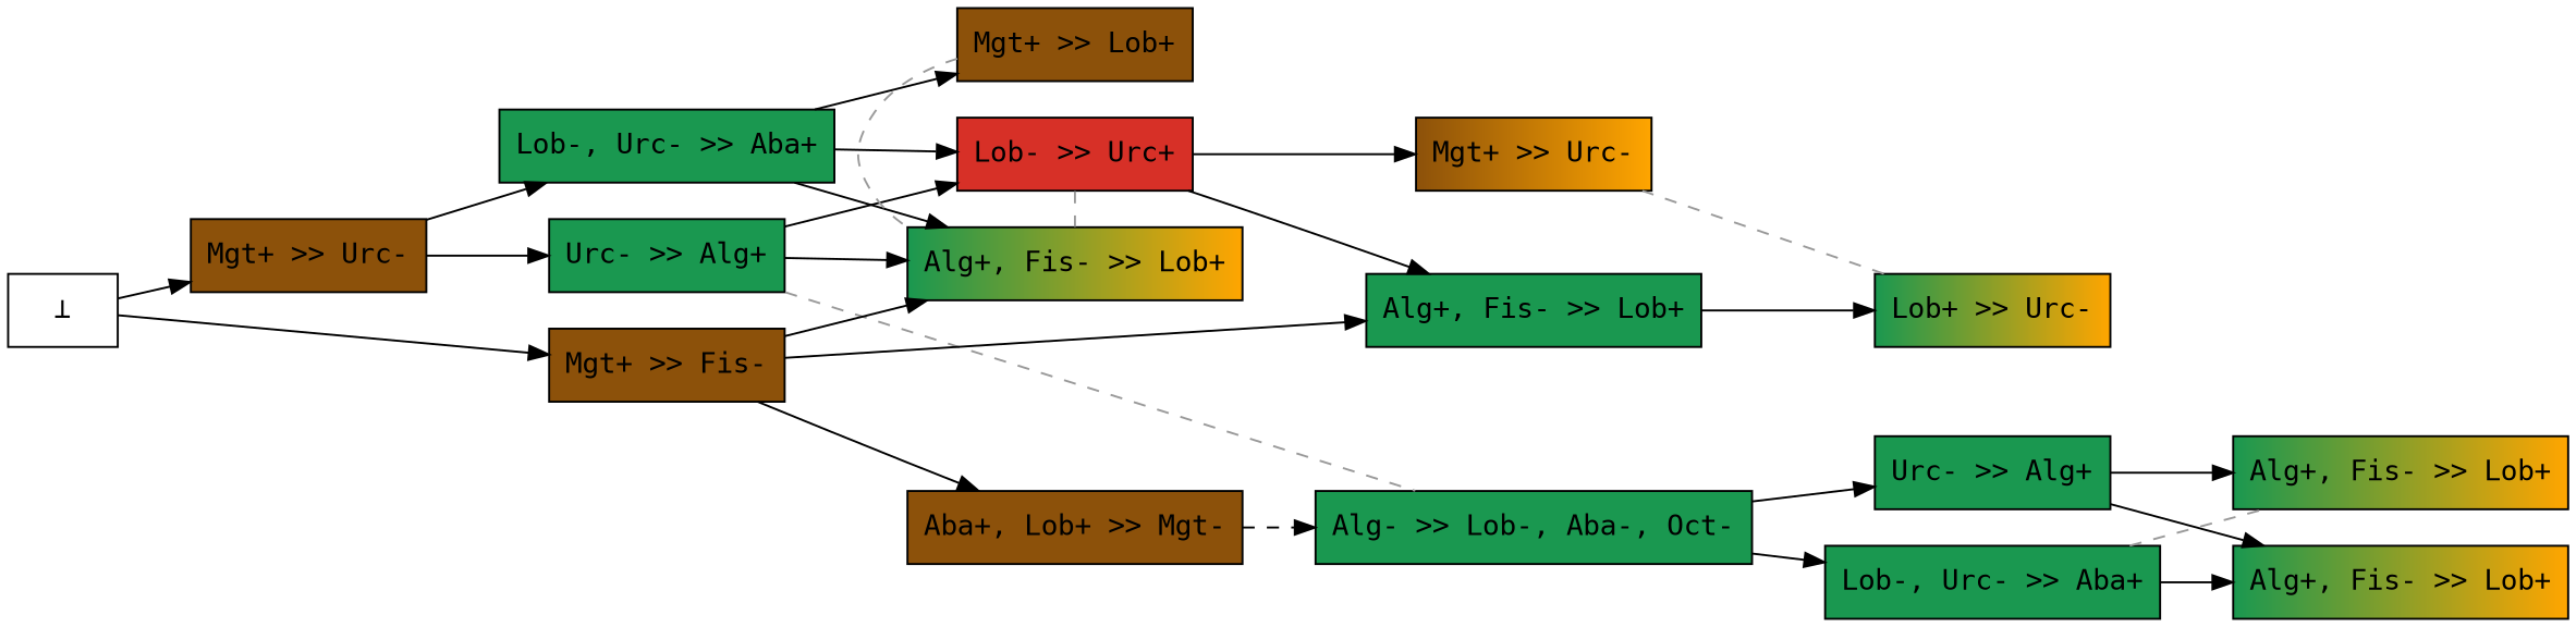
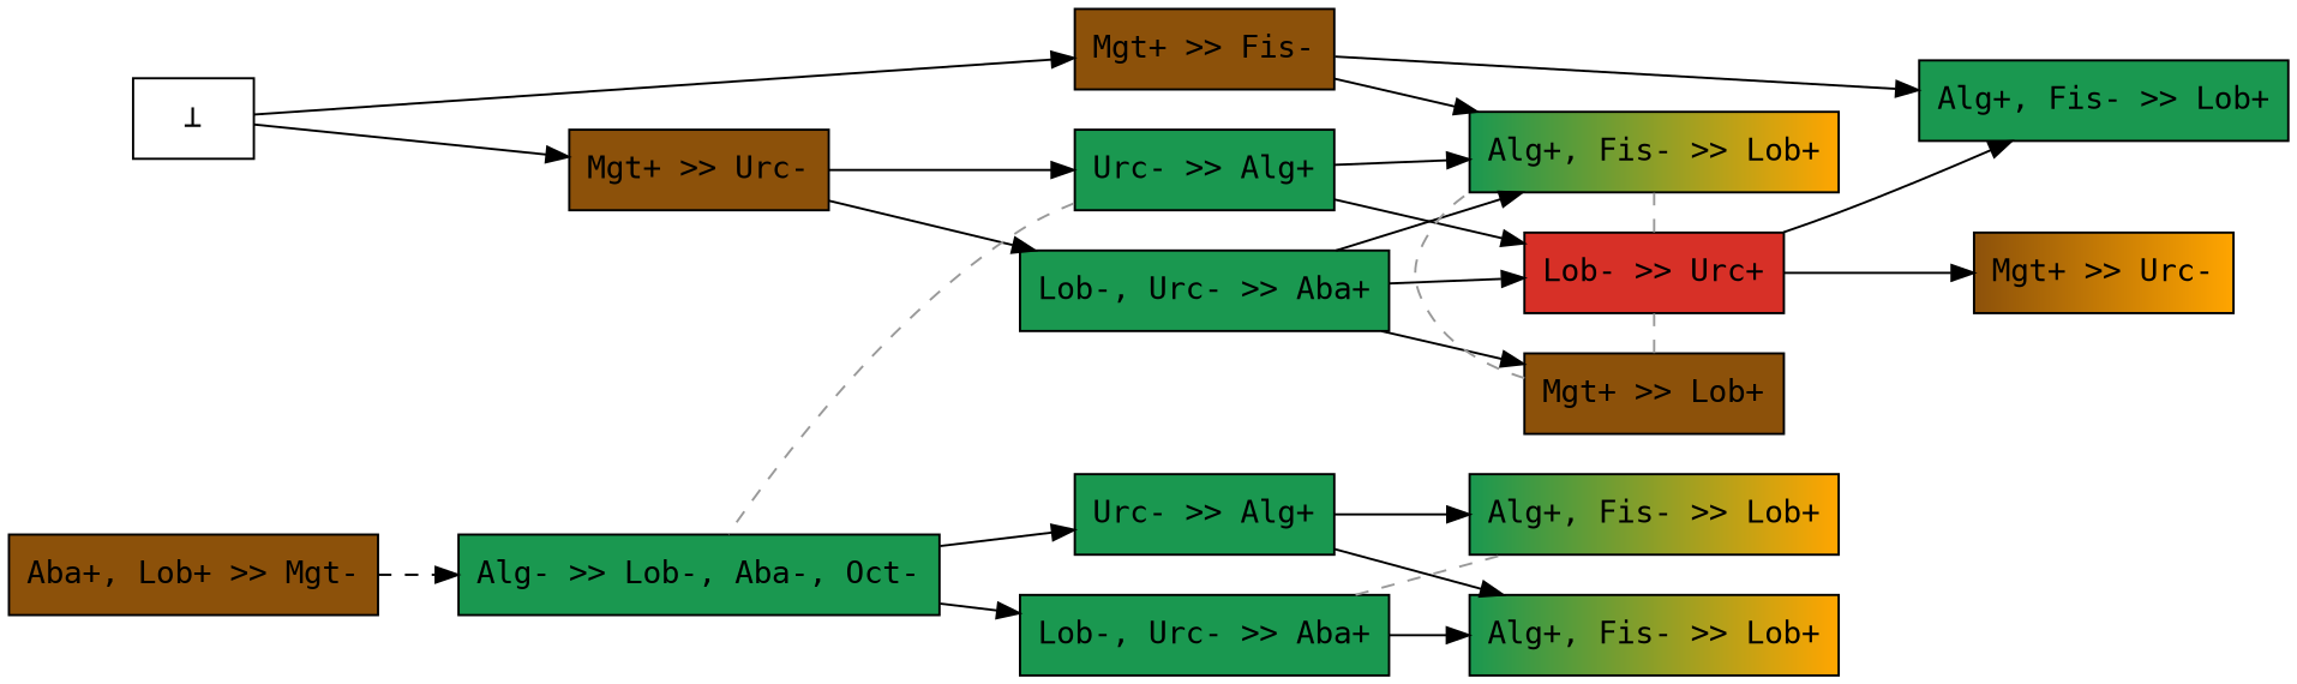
  digraph {
    fontname="DejaVu Sans Mono"
    rankdir=LR
    node [color=black fillcolor="#1a9850:#1a9850" fontname="DejaVu Sans Mono" shape=box style=filled]
    edge [fontname="DejaVu Sans Mono"]
    n1 [fillcolor="#8c510a:#8c510a" label="Mgt+ >> Urc-"]
    n2 [label="Urc- >> Alg+"]
    n3 [label="Lob-, Urc- >> Aba+"]
    n4 [fillcolor="#d73027:#d73027" label="Lob- >> Urc+"]
    n5 [fillcolor="#1a9850:orange" label="Alg+, Fis- >> Lob+"]
    n6 [label="Alg- >> Lob-, Aba-, Oct-"]
    n7 [fillcolor="#8c510a:#8c510a" label="Mgt+ >> Lob+"]
    n8 [label="Alg+, Fis- >> Lob+"]
    n9 [fillcolor="#8c510a:orange" label="Mgt+ >> Urc-"]
    n10 [label="Urc- >> Alg+"]
    n11 [label="Lob-, Urc- >> Aba+"]
    n12 [fillcolor="#8c510a:#8c510a" label="Aba+, Lob+ >> Mgt-"]
-   n13 [fillcolor="#1a9850:orange" label="Lob+ >> Urc-"]
    n14 [fillcolor="#8c510a:#8c510a" label="Mgt+ >> Fis-"]
    n15 [fillcolor="#1a9850:orange" label="Alg+, Fis- >> Lob+"]
    n16 [fillcolor="#1a9850:orange" label="Alg+, Fis- >> Lob+"]
    n17 [fillcolor=white label="⊥" color=""]
    n1 -> n2
    n1 -> n3
    n2 -> n4
    n2 -> n5
    n2 -> n6 [arrowhead=none color=gray60 constraint=false style=dashed]
    n3 -> n4
    n3 -> n5
    n3 -> n7
    n4 -> n5 [arrowhead=none color=gray60 constraint=false style=dashed]
    n4 -> n8
    n4 -> n9
    n6 -> n10
    n6 -> n11
+   n7 -> n4 [arrowhead=none color=gray60 constraint=false style=dashed]
    n7 -> n5 [arrowhead=none color=gray60 constraint=false style=dashed]
-   n8 -> n13
    n10 -> n15
    n10 -> n16
    n11 -> n15
    n11 -> n16 [arrowhead=none color=gray60 constraint=false style=dashed]
    n12 -> n6 [style=dashed]
-   n13 -> n9 [arrowhead=none color=gray60 constraint=false style=dashed]
    n14 -> n5
    n14 -> n8
-   n14 -> n12
    n17 -> n1
    n17 -> n14
  }
